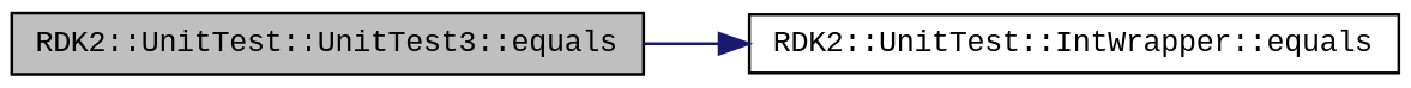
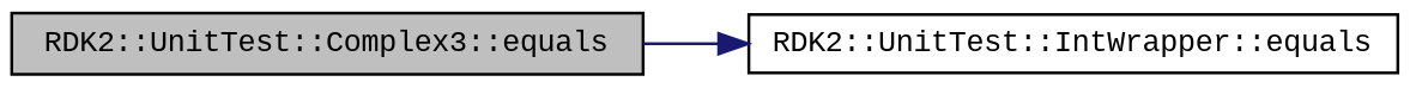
  digraph {
    rankdir=LR
    fontname="Liberation Mono"
    node [color=black fontname="Liberation Mono" fontsize=10 shape=record style=filled]
-   n1 [fillcolor=grey75 fontcolor=black height=0.2 label="RDK2::UnitTest::UnitTest3::equals" width=0.4]
+   n1 [fillcolor=grey75 fontcolor=black height=0.2 label="RDK2::UnitTest::Complex3::equals" width=0.4]
    n2 [fillcolor=white height=0.2 label="RDK2::UnitTest::IntWrapper::equals" width=0.4]
    n1 -> n2 [color=midnightblue fontname="Liberation Mono" fontsize=10 labelfontname="FreeSans.ttf" labelfontsize=10 style=solid]
  }
